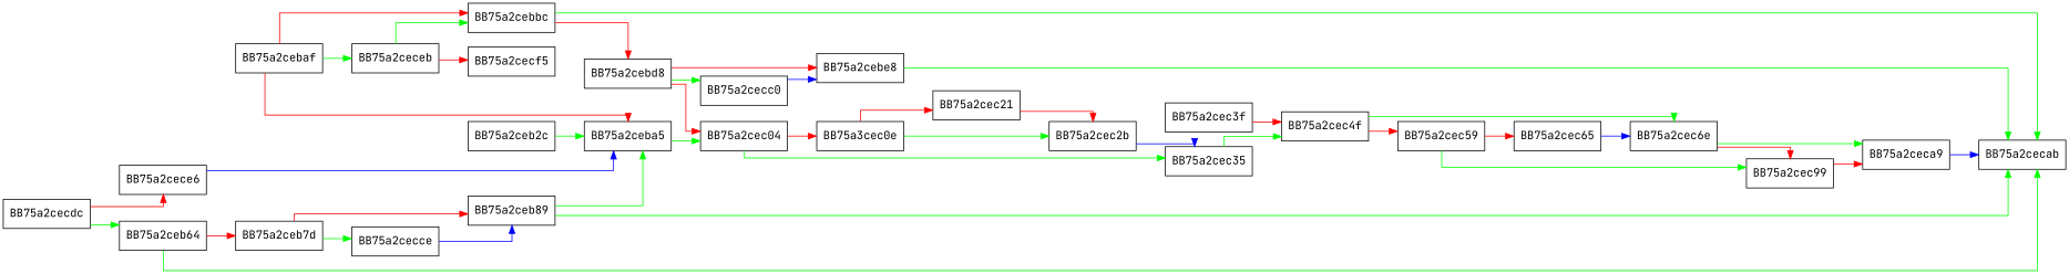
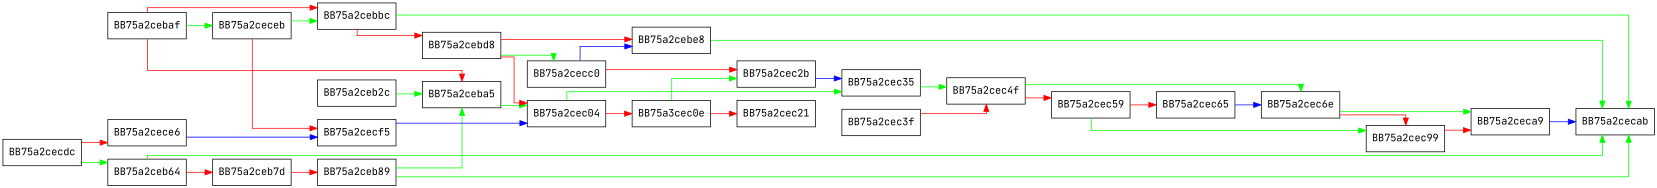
  digraph {
    fontname="JetBrains Mono"
    rankdir=LR
    splines=ortho
    node [fontname="JetBrains Mono" shape=box]
    edge [color=green fontname="JetBrains Mono"]
    BB75a2ceb2c
    BB75a2ceba5
    BB75a2cec04
    BB75a2cec35
    n5 [label=BB75a3cec0e]
    BB75a2cebaf
    BB75a2ceceb
    BB75a2cebbc
    BB75a2cecdc
    BB75a2ceb64
    BB75a2cece6
    BB75a2cecab
    BB75a2ceb7d
-   BB75a2cecce
    BB75a2ceb89
    BB75a2cec4f
    BB75a2cec2b
    BB75a2cec21
    BB75a2cecf5
    BB75a2cebd8
    BB75a2cecc0
    BB75a2cebe8
    BB75a2cec6e
    BB75a2cec59
    BB75a2cec3f
    BB75a2ceca9
    BB75a2cec99
    BB75a2cec65
    BB75a2ceb2c -> BB75a2ceba5
    BB75a2ceba5 -> BB75a2cec04
    BB75a2cec04 -> BB75a2cec35
    BB75a2cec04 -> n5 [color=red]
    BB75a2cec35 -> BB75a2cec4f
    n5 -> BB75a2cec2b
    n5 -> BB75a2cec21 [color=red]
    BB75a2cebaf -> BB75a2ceba5 [color=red]
    BB75a2cebaf -> BB75a2ceceb
    BB75a2cebaf -> BB75a2cebbc [color=red]
    BB75a2ceceb -> BB75a2cebbc
    BB75a2ceceb -> BB75a2cecf5 [color=red]
    BB75a2cebbc -> BB75a2cecab
    BB75a2cebbc -> BB75a2cebd8 [color=red]
    BB75a2cecdc -> BB75a2ceb64
    BB75a2cecdc -> BB75a2cece6 [color=red]
    BB75a2ceb64 -> BB75a2cecab
    BB75a2ceb64 -> BB75a2ceb7d [color=red]
-   BB75a2cece6 -> BB75a2ceba5 [color=blue]
-   BB75a2ceb7d -> BB75a2cecce
+   BB75a2cece6 -> BB75a2cecf5 [color=blue]
    BB75a2ceb7d -> BB75a2ceb89 [color=red]
-   BB75a2cecce -> BB75a2ceb89 [color=blue]
    BB75a2ceb89 -> BB75a2ceba5
    BB75a2ceb89 -> BB75a2cecab
    BB75a2cec4f -> BB75a2cec6e
    BB75a2cec4f -> BB75a2cec59 [color=red]
    BB75a2cec2b -> BB75a2cec35 [color=blue]
-   BB75a2cec21 -> BB75a2cec2b [color=red]
+   BB75a2cecc0 -> BB75a2cec2b [color=red]
+   BB75a2cecf5 -> BB75a2cec04 [color=blue]
    BB75a2cebd8 -> BB75a2cec04 [color=red]
    BB75a2cebd8 -> BB75a2cecc0
    BB75a2cebd8 -> BB75a2cebe8 [color=red]
    BB75a2cecc0 -> BB75a2cebe8 [color=blue]
    BB75a2cebe8 -> BB75a2cecab
    BB75a2cec6e -> BB75a2ceca9
    BB75a2cec6e -> BB75a2cec99 [color=red]
    BB75a2cec59 -> BB75a2cec99
    BB75a2cec59 -> BB75a2cec65 [color=red]
    BB75a2cec3f -> BB75a2cec4f [color=red]
    BB75a2ceca9 -> BB75a2cecab [color=blue]
    BB75a2cec99 -> BB75a2ceca9 [color=red]
    BB75a2cec65 -> BB75a2cec6e [color=blue]
  }
